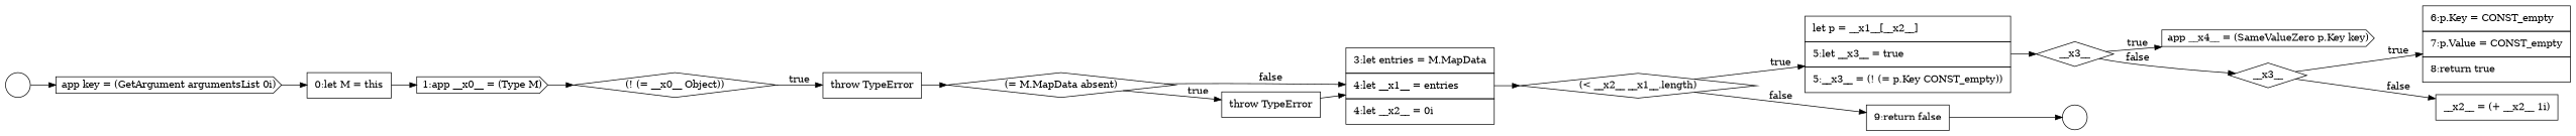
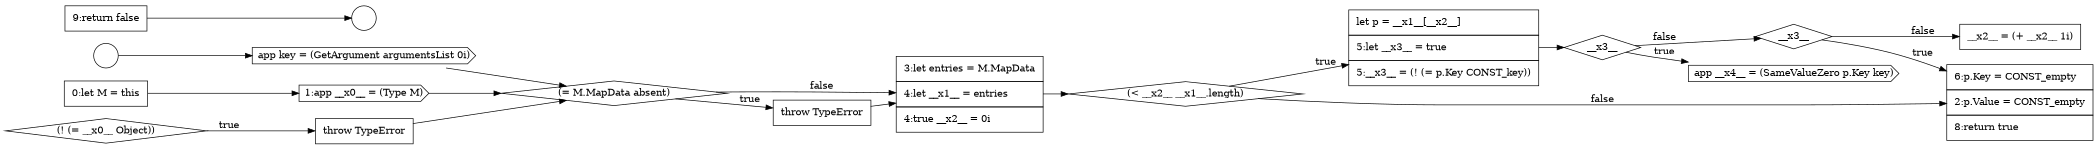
  digraph {
    rankdir=LR
    node [color=black fillcolor=white shape=none style=filled]
    edge [color=black]
-   n1 [label=<<font color="black">     <table border="0" cellborder="1" cellspacing="0" cellpadding="10">       <tr><td align="left">let p = __x1__[__x2__]</td></tr>       <tr><td align="left">5:let __x3__ = true</td></tr>       <tr><td align="left">5:__x3__ = (! (= p.Key CONST_empty))</td></tr>     </table>   </font>> margin=0]
+   n1 [label=<<font color="black">     <table border="0" cellborder="1" cellspacing="0" cellpadding="10">       <tr><td align="left">let p = __x1__[__x2__]</td></tr>       <tr><td align="left">5:let __x3__ = true</td></tr>       <tr><td align="left">5:__x3__ = (! (= p.Key CONST_key))</td></tr>     </table>   </font>> margin=0]
    n2 [label=<<font color="black">__x3__</font>> shape=diamond]
    n3 [label=<<font color="black">app __x4__ = (SameValueZero p.Key key)</font>> shape=cds]
    n4 [label=<<font color="black">__x3__</font>> shape=diamond]
-   n5 [label=<<font color="black">     <table border="0" cellborder="1" cellspacing="0" cellpadding="10">       <tr><td align="left">6:p.Key = CONST_empty</td></tr>       <tr><td align="left">7:p.Value = CONST_empty</td></tr>       <tr><td align="left">8:return true</td></tr>     </table>   </font>> margin=0]
+   n5 [label=<<font color="black">     <table border="0" cellborder="1" cellspacing="0" cellpadding="10">       <tr><td align="left">6:p.Key = CONST_empty</td></tr>       <tr><td align="left">2:p.Value = CONST_empty</td></tr>       <tr><td align="left">8:return true</td></tr>     </table>   </font>> margin=0]
    n6 [label=<<font color="black">     <table border="0" cellborder="1" cellspacing="0" cellpadding="10">       <tr><td align="left">__x2__ = (+ __x2__ 1i)</td></tr>     </table>   </font>> margin=0]
    n7 [label=<<font color="black">app key = (GetArgument argumentsList 0i)</font>> shape=cds]
    n8 [label=<<font color="black">     <table border="0" cellborder="1" cellspacing="0" cellpadding="10">       <tr><td align="left">0:let M = this</td></tr>     </table>   </font>> margin=0]
    n9 [label=<<font color="black">1:app __x0__ = (Type M)</font>> shape=cds]
    n10 [label=<<font color="black">(! (= __x0__ Object))</font>> shape=diamond]
    n11 [label=<<font color="black">     <table border="0" cellborder="1" cellspacing="0" cellpadding="10">       <tr><td align="left">throw TypeError</td></tr>     </table>   </font>> margin=0]
    n12 [label=<<font color="black">(= M.MapData absent)</font>> shape=diamond]
-   n13 [label=<<font color="black">     <table border="0" cellborder="1" cellspacing="0" cellpadding="10">       <tr><td align="left">3:let entries = M.MapData</td></tr>       <tr><td align="left">4:let __x1__ = entries</td></tr>       <tr><td align="left">4:let __x2__ = 0i</td></tr>     </table>   </font>> margin=0]
+   n13 [label=<<font color="black">     <table border="0" cellborder="1" cellspacing="0" cellpadding="10">       <tr><td align="left">3:let entries = M.MapData</td></tr>       <tr><td align="left">4:let __x1__ = entries</td></tr>       <tr><td align="left">4:true __x2__ = 0i</td></tr>     </table>   </font>> margin=0]
    n14 [label=<<font color="black">     <table border="0" cellborder="1" cellspacing="0" cellpadding="10">       <tr><td align="left">throw TypeError</td></tr>     </table>   </font>> margin=0]
    n15 [label=<<font color="black">     <table border="0" cellborder="1" cellspacing="0" cellpadding="10">       <tr><td align="left">9:return false</td></tr>     </table>   </font>> margin=0]
    n16 [label=" " shape=circle]
    n17 [label=<<font color="black">(&lt; __x2__ __x1__.length)</font>> shape=diamond]
    n18 [label=" " shape=circle]
    n1 -> n2
    n2 -> n3 [label=<<font color="black">true</font>>]
    n2 -> n4 [label=<<font color="black">false</font>>]
    n4 -> n5 [label=<<font color="black">true</font>>]
    n4 -> n6 [label=<<font color="black">false</font>>]
-   n7 -> n8
+   n7 -> n12
    n8 -> n9
-   n9 -> n10
+   n9 -> n12
    n10 -> n11 [label=<<font color="black">true</font>>]
    n11 -> n12
    n12 -> n13 [label=<<font color="black">false</font>>]
    n12 -> n14 [label=<<font color="black">true</font>>]
    n13 -> n17
    n14 -> n13
    n15 -> n16
    n17 -> n1 [label=<<font color="black">true</font>>]
-   n17 -> n15 [label=<<font color="black">false</font>>]
+   n17 -> n5 [label=<<font color="black">false</font>>]
    n18 -> n7
  }
